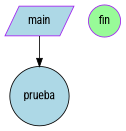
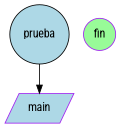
  digraph {
    fontname="Roboto Condensed"
    node [shape=circle style=filled fillcolor=lightblue color=purple fontname="Roboto Condensed"]
    main [shape=parallelogram]
    prueba [color=black]
    fin [fillcolor=palegreen]
-   main -> prueba [fontname="Roboto Condensed"]
+   prueba -> main [fontname="Roboto Condensed"]
  }
